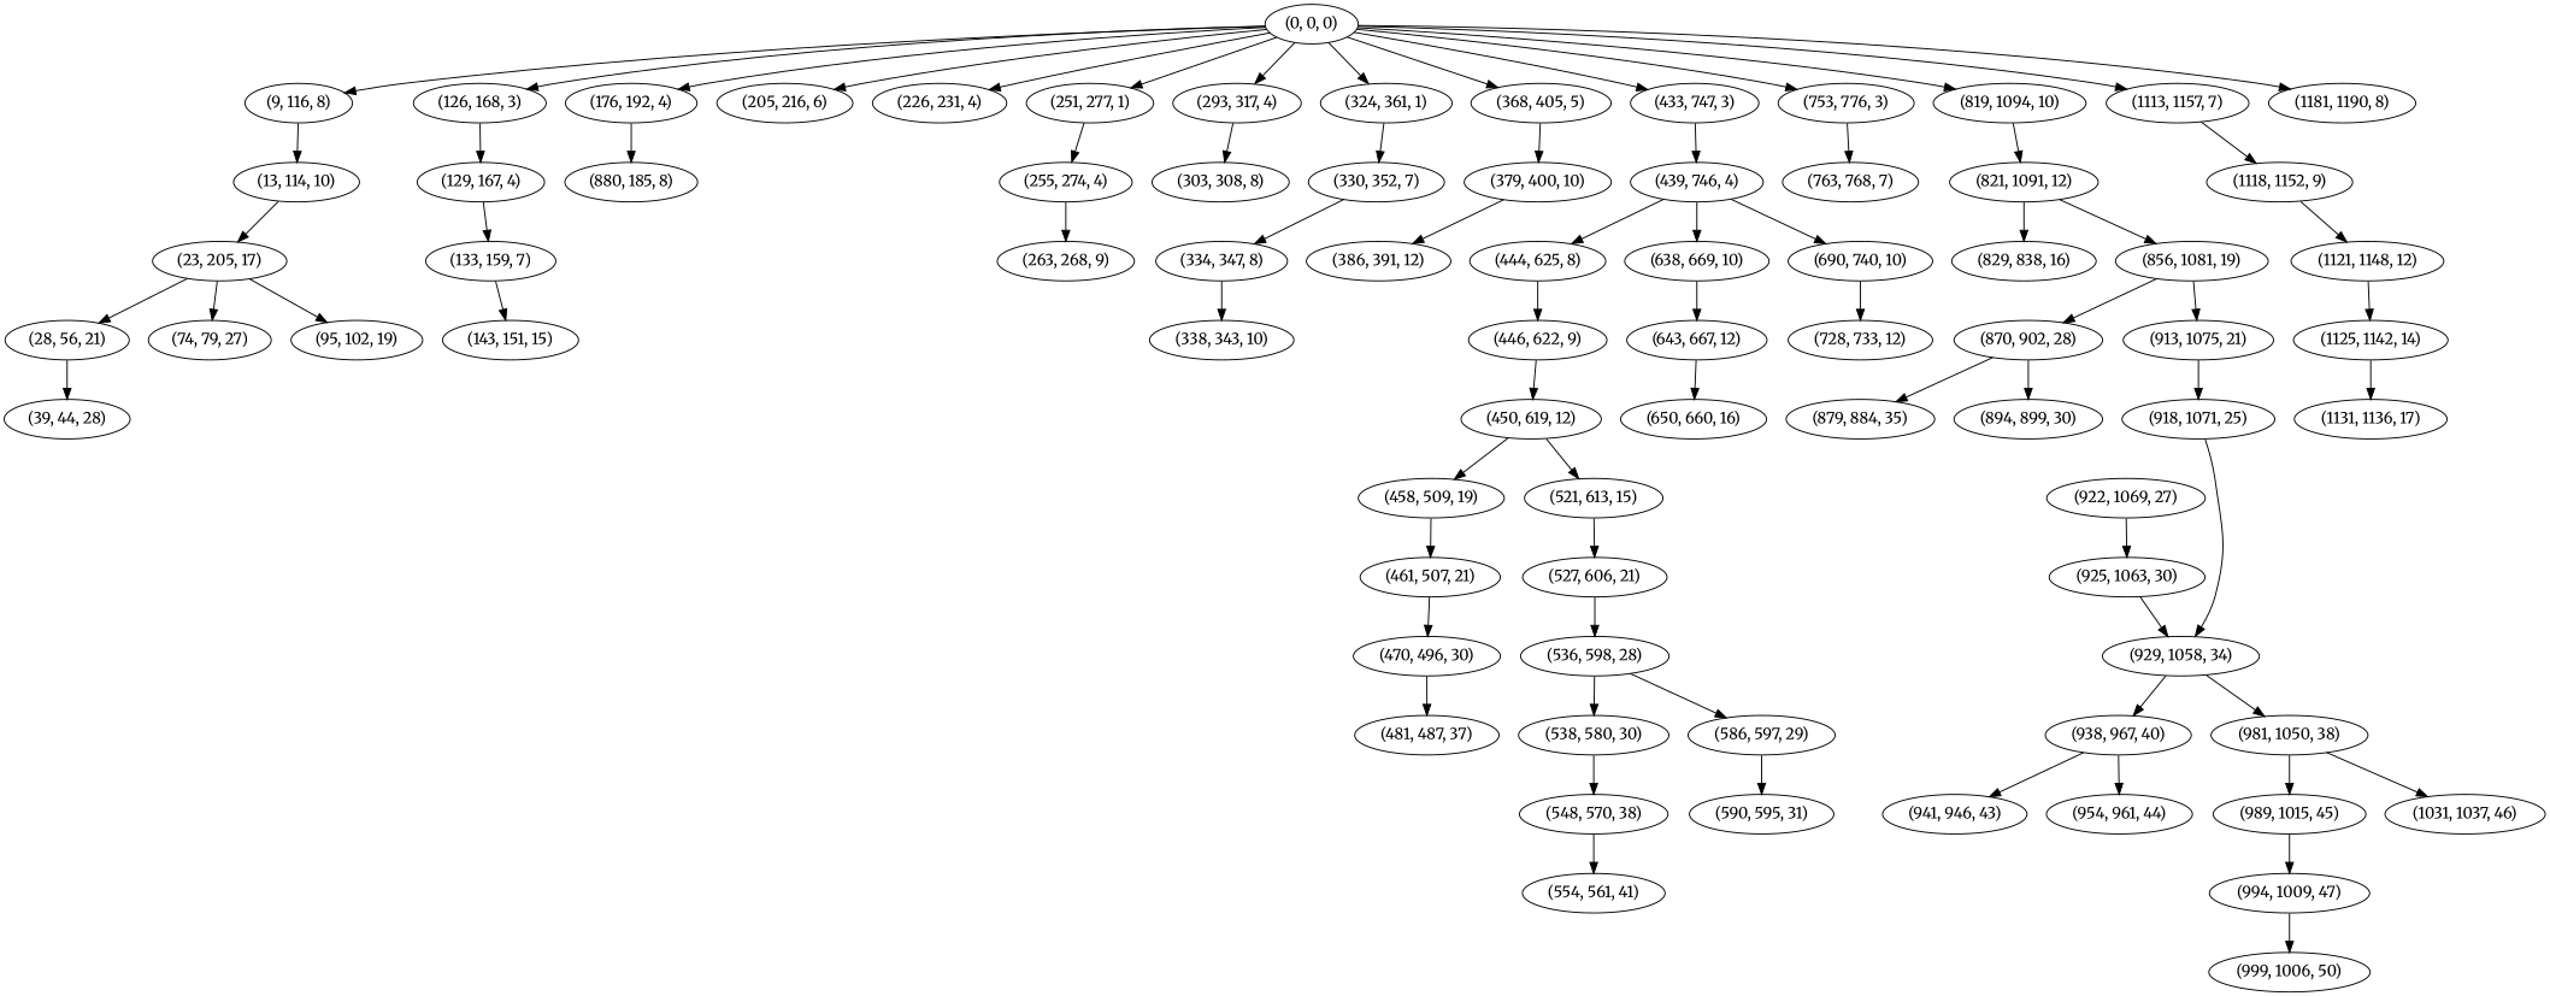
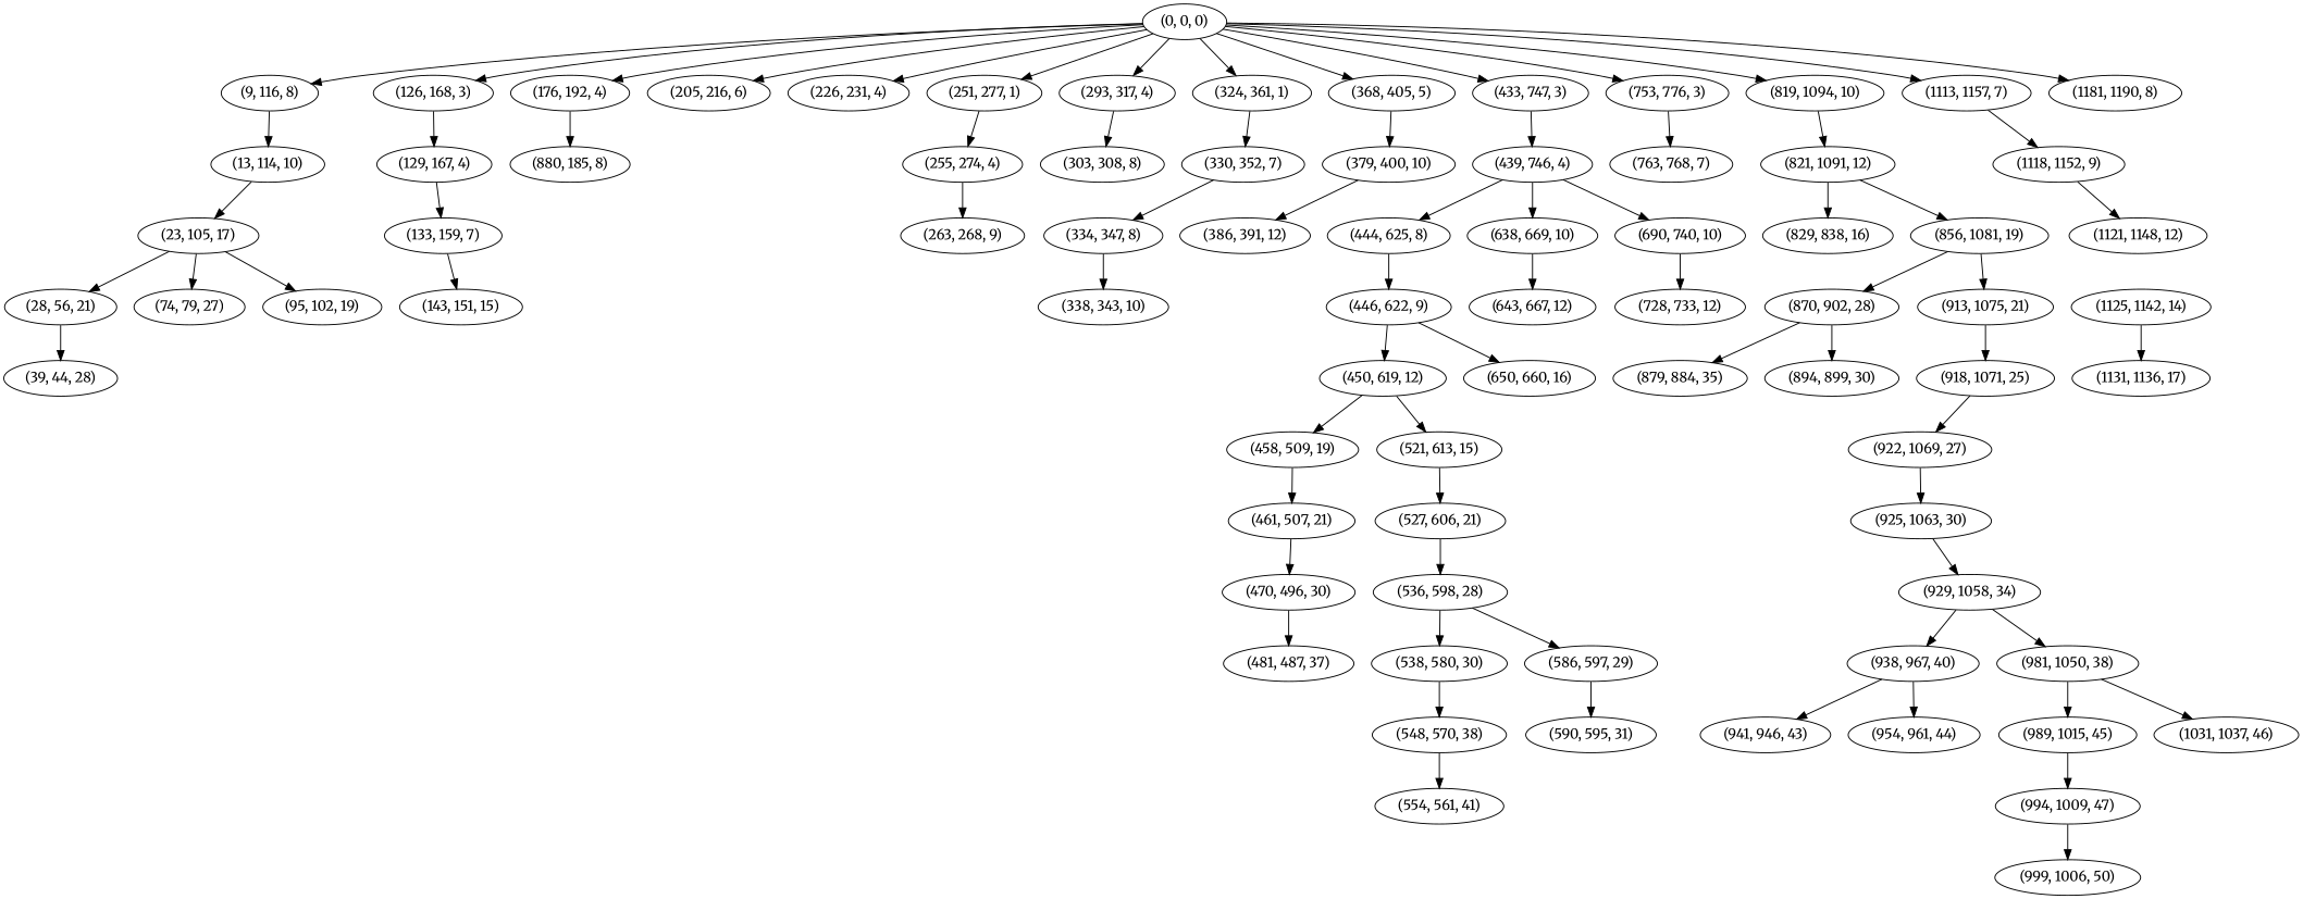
  digraph {
    fontname=Merriweather
    node [fontname=Merriweather]
    edge [fontname=Merriweather]
    "(0, 0, 0)"
    "(9, 116, 8)"
    "(126, 168, 3)"
    "(176, 192, 4)"
    "(205, 216, 6)"
    "(226, 231, 4)"
    "(251, 277, 1)"
    "(293, 317, 4)"
    "(324, 361, 1)"
    "(368, 405, 5)"
    "(433, 747, 3)"
    "(753, 776, 3)"
    "(819, 1094, 10)"
    "(1113, 1157, 7)"
    "(1181, 1190, 8)"
    "(13, 114, 10)"
    "(129, 167, 4)"
    n18 [label="(880, 185, 8)"]
    "(255, 274, 4)"
    "(303, 308, 8)"
    "(330, 352, 7)"
    "(379, 400, 10)"
    "(439, 746, 4)"
    "(763, 768, 7)"
    "(821, 1091, 12)"
    "(1118, 1152, 9)"
-   "(23, 105, 17)" [label="(23, 205, 17)"]
+   "(23, 105, 17)"
    "(28, 56, 21)"
    "(74, 79, 27)"
    "(95, 102, 19)"
    "(39, 44, 28)"
    "(133, 159, 7)"
    "(143, 151, 15)"
    "(263, 268, 9)"
    "(334, 347, 8)"
    "(338, 343, 10)"
    "(386, 391, 12)"
    "(444, 625, 8)"
    "(638, 669, 10)"
    "(690, 740, 10)"
    "(446, 622, 9)"
    "(643, 667, 12)"
    "(728, 733, 12)"
    "(450, 619, 12)"
    "(458, 509, 19)"
    "(521, 613, 15)"
    "(461, 507, 21)"
    "(527, 606, 21)"
    "(470, 496, 30)"
    "(481, 487, 37)"
    "(536, 598, 28)"
    "(538, 580, 30)"
    "(586, 597, 29)"
    "(548, 570, 38)"
    "(590, 595, 31)"
    "(554, 561, 41)"
    "(650, 660, 16)"
    "(829, 838, 16)"
    "(856, 1081, 19)"
    "(870, 902, 28)"
    "(913, 1075, 21)"
    "(879, 884, 35)"
    "(894, 899, 30)"
    "(918, 1071, 25)"
    "(922, 1069, 27)"
    "(925, 1063, 30)"
    "(929, 1058, 34)"
    "(938, 967, 40)"
    "(981, 1050, 38)"
    "(941, 946, 43)"
    "(954, 961, 44)"
    "(989, 1015, 45)"
    "(1031, 1037, 46)"
    "(994, 1009, 47)"
    "(999, 1006, 50)"
    "(1121, 1148, 12)"
    "(1125, 1142, 14)"
    "(1131, 1136, 17)"
    "(0, 0, 0)" -> "(9, 116, 8)"
    "(0, 0, 0)" -> "(126, 168, 3)"
    "(0, 0, 0)" -> "(176, 192, 4)"
    "(0, 0, 0)" -> "(205, 216, 6)"
    "(0, 0, 0)" -> "(226, 231, 4)"
    "(0, 0, 0)" -> "(251, 277, 1)"
    "(0, 0, 0)" -> "(293, 317, 4)"
    "(0, 0, 0)" -> "(324, 361, 1)"
    "(0, 0, 0)" -> "(368, 405, 5)"
    "(0, 0, 0)" -> "(433, 747, 3)"
    "(0, 0, 0)" -> "(753, 776, 3)"
    "(0, 0, 0)" -> "(819, 1094, 10)"
    "(0, 0, 0)" -> "(1113, 1157, 7)"
    "(0, 0, 0)" -> "(1181, 1190, 8)"
    "(9, 116, 8)" -> "(13, 114, 10)"
    "(126, 168, 3)" -> "(129, 167, 4)"
    "(176, 192, 4)" -> n18
    "(251, 277, 1)" -> "(255, 274, 4)"
    "(293, 317, 4)" -> "(303, 308, 8)"
    "(324, 361, 1)" -> "(330, 352, 7)"
    "(368, 405, 5)" -> "(379, 400, 10)"
    "(433, 747, 3)" -> "(439, 746, 4)"
    "(753, 776, 3)" -> "(763, 768, 7)"
    "(819, 1094, 10)" -> "(821, 1091, 12)"
    "(1113, 1157, 7)" -> "(1118, 1152, 9)"
    "(13, 114, 10)" -> "(23, 105, 17)"
    "(129, 167, 4)" -> "(133, 159, 7)"
    "(255, 274, 4)" -> "(263, 268, 9)"
    "(330, 352, 7)" -> "(334, 347, 8)"
    "(379, 400, 10)" -> "(386, 391, 12)"
    "(439, 746, 4)" -> "(444, 625, 8)"
    "(439, 746, 4)" -> "(638, 669, 10)"
    "(439, 746, 4)" -> "(690, 740, 10)"
    "(821, 1091, 12)" -> "(829, 838, 16)"
    "(821, 1091, 12)" -> "(856, 1081, 19)"
    "(1118, 1152, 9)" -> "(1121, 1148, 12)"
    "(23, 105, 17)" -> "(28, 56, 21)"
    "(23, 105, 17)" -> "(74, 79, 27)"
    "(23, 105, 17)" -> "(95, 102, 19)"
    "(28, 56, 21)" -> "(39, 44, 28)"
    "(133, 159, 7)" -> "(143, 151, 15)"
    "(334, 347, 8)" -> "(338, 343, 10)"
    "(444, 625, 8)" -> "(446, 622, 9)"
    "(638, 669, 10)" -> "(643, 667, 12)"
    "(690, 740, 10)" -> "(728, 733, 12)"
    "(446, 622, 9)" -> "(450, 619, 12)"
-   "(643, 667, 12)" -> "(650, 660, 16)"
+   "(446, 622, 9)" -> "(650, 660, 16)"
    "(450, 619, 12)" -> "(458, 509, 19)"
    "(450, 619, 12)" -> "(521, 613, 15)"
    "(458, 509, 19)" -> "(461, 507, 21)"
    "(521, 613, 15)" -> "(527, 606, 21)"
    "(461, 507, 21)" -> "(470, 496, 30)"
    "(527, 606, 21)" -> "(536, 598, 28)"
    "(470, 496, 30)" -> "(481, 487, 37)"
    "(536, 598, 28)" -> "(538, 580, 30)"
    "(536, 598, 28)" -> "(586, 597, 29)"
    "(538, 580, 30)" -> "(548, 570, 38)"
    "(586, 597, 29)" -> "(590, 595, 31)"
    "(548, 570, 38)" -> "(554, 561, 41)"
    "(856, 1081, 19)" -> "(870, 902, 28)"
    "(856, 1081, 19)" -> "(913, 1075, 21)"
    "(870, 902, 28)" -> "(879, 884, 35)"
    "(870, 902, 28)" -> "(894, 899, 30)"
    "(913, 1075, 21)" -> "(918, 1071, 25)"
-   "(918, 1071, 25)" -> "(929, 1058, 34)"
+   "(918, 1071, 25)" -> "(922, 1069, 27)"
    "(922, 1069, 27)" -> "(925, 1063, 30)"
    "(925, 1063, 30)" -> "(929, 1058, 34)"
    "(929, 1058, 34)" -> "(938, 967, 40)"
    "(929, 1058, 34)" -> "(981, 1050, 38)"
    "(938, 967, 40)" -> "(941, 946, 43)"
    "(938, 967, 40)" -> "(954, 961, 44)"
    "(981, 1050, 38)" -> "(989, 1015, 45)"
    "(981, 1050, 38)" -> "(1031, 1037, 46)"
    "(989, 1015, 45)" -> "(994, 1009, 47)"
    "(994, 1009, 47)" -> "(999, 1006, 50)"
-   "(1121, 1148, 12)" -> "(1125, 1142, 14)"
    "(1125, 1142, 14)" -> "(1131, 1136, 17)"
  }
